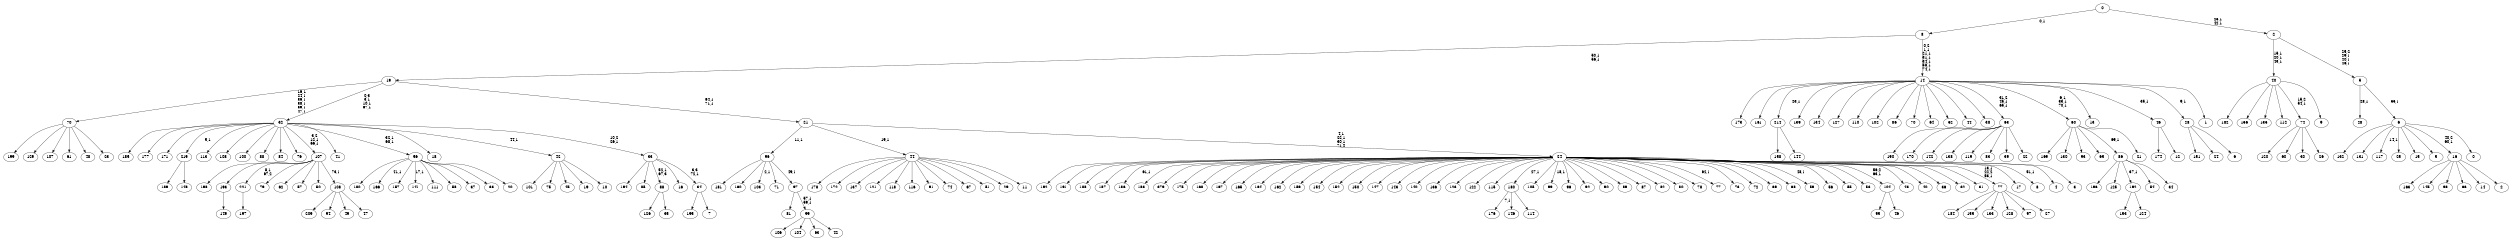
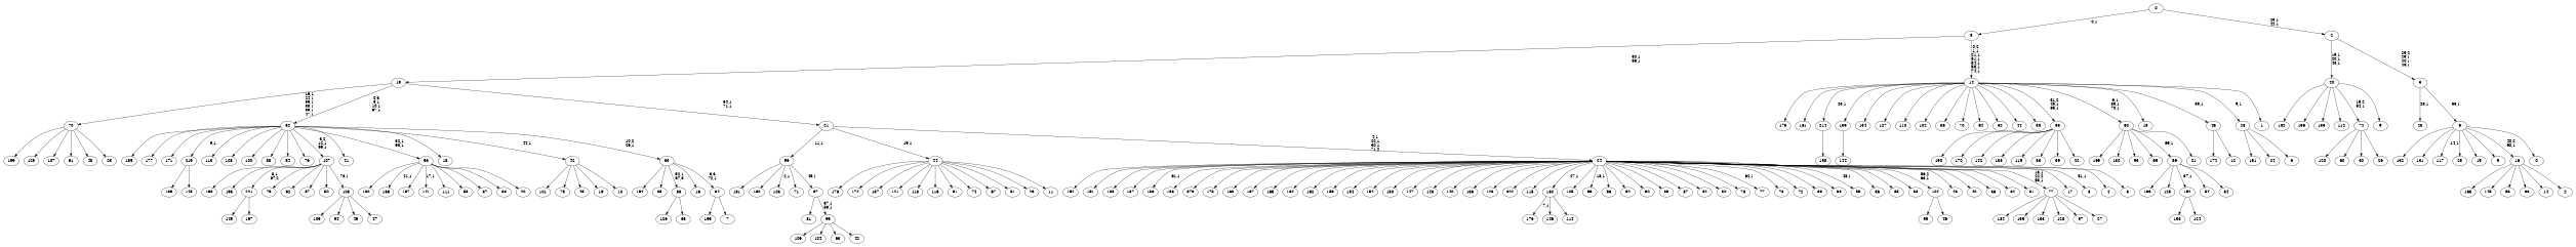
  digraph {
    n1 [label=199]
    n2 [label=198]
    n3 [label=197]
    n4 [label=196]
    n5 [label=195]
    n6 [label=194]
    n7 [label=193]
    n8 [label=192]
    n9 [label=191]
    n10 [label=190]
    n11 [label=189]
    n12 [label=188]
    n13 [label=187]
    n14 [label=186]
    n15 [label=185]
    n16 [label=184]
    n17 [label=183]
    n18 [label=182]
    n19 [label=181]
    n20 [label=180]
    n21 [label=379]
    n22 [label=178]
    n23 [label=177]
    n24 [label=176]
    n25 [label=175]
    n26 [label=174]
    n27 [label=173]
    n28 [label=172]
    n29 [label=171]
    n30 [label=170]
    n31 [label=169]
    n32 [label=168]
    n33 [label=167]
    n34 [label=166]
    n35 [label=165]
    n36 [label=164]
    n37 [label=163]
    n38 [label=162]
    n39 [label=161]
    n40 [label=160]
    n41 [label=159]
    n42 [label=158]
    n43 [label=157]
    n44 [label=156]
    n45 [label=155]
    n46 [label=154]
    n47 [label=153]
    n48 [label=152]
    n49 [label=151]
    n50 [label=150]
    n51 [label=149]
    221
    n53 [label=148]
    219
    n55 [label=147]
    n56 [label=146]
    n57 [label=145]
    n58 [label=144]
    214
    n60 [label=143]
    n61 [label=142]
    n62 [label=141]
    n63 [label=140]
    n64 [label=139]
    n65 [label=138]
    n66 [label=137]
    n67 [label=136]
    n68 [label=135]
    n69 [label=134]
    n70 [label=133]
    n71 [label=132]
    n72 [label=131]
    n73 [label=130]
    n74 [label=129]
    n75 [label=128]
    n76 [label=127]
    n77 [label=126]
    n78 [label=125]
    n79 [label=124]
    192
    n81 [label=123]
-   n82 [label=122]
+   n82 [label=322]
    n83 [label=121]
    n84 [label=120]
    n85 [label=119]
    n86 [label=118]
    n87 [label=117]
    n88 [label=116]
    n89 [label=115]
    n90 [label=114]
    180
    n92 [label=113]
    n93 [label=112]
    n94 [label=111]
    n95 [label=110]
-   n96 [label=209]
+   n96 [label=109]
    n97 [label=108]
    n98 [label=107]
    n99 [label=106]
    n100 [label=105]
    n101 [label=104]
    n102 [label=103]
    n103 [label=102]
    n104 [label=101]
    n105 [label=100]
    n106 [label=99]
    n107 [label=98]
    n108 [label=97]
    n109 [label=96]
    n110 [label=95]
    n111 [label=94]
    n112 [label=93]
    n113 [label=92]
    n114 [label=91]
    n115 [label=90]
    n116 [label=89]
    n117 [label=88]
    n118 [label=87]
    n119 [label=86]
    n120 [label=85]
    n121 [label=84]
    n122 [label=83]
    n123 [label=82]
    n124 [label=81]
    n125 [label=80]
    n126 [label=79]
    n127 [label=78]
    n128 [label=77]
    n129 [label=76]
    n130 [label=75]
    n131 [label=74]
    n132 [label=73]
    n133 [label=72]
    n134 [label=71]
    n135 [label=70]
    n136 [label=69]
    n137 [label=68]
    n138 [label=67]
    n139 [label=66]
    n140 [label=65]
    n141 [label=64]
    n142 [label=63]
    n143 [label=62]
    n144 [label=61]
    n145 [label=60]
    n146 [label=59]
    n147 [label=58]
    n148 [label=57]
    n149 [label=56]
    n150 [label=55]
    n151 [label=54]
    n152 [label=53]
    n153 [label=52]
    n154 [label=51]
    n155 [label=50]
    n156 [label=49]
    n157 [label=48]
    n158 [label=47]
    108
    107
    n161 [label=46]
    104
    n163 [label=45]
    n164 [label=44]
    n165 [label=43]
    n166 [label=42]
    99
    97
    96
    n170 [label=41]
    n171 [label=40]
    n172 [label=39]
    n173 [label=38]
    n174 [label=37]
    n175 [label=36]
    n176 [label=35]
    88
    n178 [label=34]
    86
    n180 [label=33]
    n181 [label=32]
    n182 [label=31]
    n183 [label=30]
    n184 [label=29]
    n185 [label=28]
    n186 [label=27]
    77
    n188 [label=26]
    74
    n190 [label=25]
    n191 [label=24]
    n192 [label=23]
    70
    n194 [label=22]
    63
    n196 [label=21]
    60
    n198 [label=20]
    56
    n200 [label=19]
    n201 [label=18]
    n202 [label=17]
    n203 [label=16]
    n204 [label=15]
    n205 [label=14]
    n206 [label=13]
    n207 [label=12]
    46
    n209 [label=11]
    44
    n211 [label=10]
    42
    n213 [label=9]
    40
    n215 [label=8]
    n216 [label=7]
    34
    33
    32
    n220 [label=6]
    28
    n222 [label=5]
    n223 [label=4]
    n224 [label=3]
    24
    21
    19
    n228 [label=2]
    16
    n230 [label=1]
    14
    8
    n233 [label=0]
    6
    5
    2
    0
    221 -> n3
-   n7 -> n51
+   221 -> n51
    219 -> n11
    219 -> n53
    214 -> n42
-   214 -> n58
+   n64 -> n58
    192 -> n47
    192 -> n79
    180 -> n24 [label="7,1"]
    180 -> n56
    180 -> n90
    108 -> n96
    108 -> n111
    108 -> n156
    108 -> n158
    107 -> n2
    107 -> n7
    107 -> 221 [label="8,1\n67,2"]
    107 -> n126
    107 -> n143
    107 -> n148
    107 -> n155
    107 -> 108 [label="73,1"]
    104 -> n110
    104 -> n161
    99 -> n99
    99 -> n101
    99 -> n142
    99 -> n166
    97 -> n124
    97 -> 99 [label="57,1\n59,1"]
    96 -> n19
    96 -> n40
    96 -> n102 [label="2,1"]
    96 -> n134
    96 -> 97 [label="49,1"]
    88 -> n77
    88 -> n176
    86 -> n4
    86 -> n78
    86 -> 192 [label="37,1"]
    86 -> n151
    86 -> n178
    77 -> n16
    77 -> n45
    77 -> n70
    77 -> n75
    77 -> n108
    77 -> n186
    74 -> n84
    74 -> n145
    74 -> n183
    74 -> n188
    70 -> n1
    70 -> n74
    70 -> n98
    70 -> n144
    70 -> n157
    70 -> n192
    63 -> n10
    63 -> n30
    63 -> n61
    63 -> n65
    63 -> n85
    63 -> n122
    63 -> n172
    63 -> n194
    60 -> n31
    60 -> n73
    60 -> n112
    60 -> n140
    60 -> 86 [label="69,1"]
    60 -> n196
    56 -> n20
    56 -> n34 [label="41,1"]
    56 -> n43
    56 -> n62 [label="17,1"]
    56 -> n94
    56 -> n147
    56 -> n174
    56 -> n180
    56 -> n198
    46 -> n26
    46 -> n207
    44 -> n22
    44 -> n28
    44 -> n66
    44 -> n83
    44 -> n86
    44 -> n88
    44 -> n114
    44 -> n131
    44 -> n138
    44 -> n154
    44 -> n184
    44 -> n209
    42 -> n104
    42 -> n130
    42 -> n163
    42 -> n200
    42 -> n211
    40 -> n18
    40 -> n44
    40 -> n68
    40 -> n93
    40 -> 74 [label="15,2\n54,1"]
    40 -> n213
    34 -> n5
    34 -> n216
    33 -> n6
    33 -> n120
    33 -> 88 [label="52,1\n67,3"]
    33 -> n203
    33 -> 34 [label="3,3\n72,1"]
    32 -> n15
    32 -> n23
    32 -> n29
    32 -> 219 [label="5,1"]
    32 -> n92
    32 -> n97
    32 -> n105
    32 -> n117
    32 -> n121
    32 -> n129
    32 -> 107 [label="3,2\n12,1\n66,1"]
    32 -> n170
    32 -> 56 [label="32,1\n68,1"]
    32 -> n201
    32 -> 42 [label="44,1"]
    32 -> 33 [label="10,2\n26,1"]
    28 -> n49
    28 -> n191
    28 -> n220
    24 -> n8
    24 -> n9
    24 -> n12
    24 -> n13
    24 -> n14 [label="61,1"]
    24 -> n17
    24 -> n21
    24 -> n25
    24 -> n32
    24 -> n33
    24 -> n35
    24 -> n36
    24 -> n38
    24 -> n41
    24 -> n46
    24 -> n48
    24 -> n50
    24 -> n55
    24 -> n60
    24 -> n63
    24 -> n67
    24 -> n81
    24 -> n82
    24 -> n89
    24 -> 180 [label="27,1"]
    24 -> n100
    24 -> n106 [label="18,1"]
    24 -> n109
    24 -> n113
    24 -> n115
    24 -> n116
    24 -> n118
    24 -> n123
    24 -> n125
    24 -> n127
    24 -> n128 [label="62,1"]
    24 -> n132
    24 -> n133
    24 -> n136
    24 -> n137
    24 -> n146 [label="48,1"]
    24 -> n149
    24 -> n150
    24 -> n152
    24 -> 104 [label="56,2\n63,1"]
    24 -> n165
    24 -> n171
    24 -> n175
    24 -> n181
    24 -> n182
    24 -> 77 [label="13,1\n22,2\n53,1"]
    24 -> n202
    24 -> n215 [label="51,1"]
    24 -> n223
    24 -> n224
    21 -> 96 [label="11,1"]
    21 -> 44 [label="19,1"]
    21 -> 24 [label="4,1\n22,1\n30,1\n71,2"]
    19 -> 70 [label="16,1\n24,1\n36,1\n38,1\n39,1\n47,1"]
    19 -> 32 [label="0,3\n3,1\n10,1\n67,1"]
    19 -> 21 [label="64,1\n71,1"]
    16 -> n37
    16 -> n57
    16 -> n107
    16 -> n139
    16 -> n205
    16 -> n228
    14 -> n27
    14 -> n39
    14 -> 214 [label="23,1"]
    14 -> n64
    14 -> n69
    14 -> n76
    14 -> n95
    14 -> n103
    14 -> n119
    14 -> n135
    14 -> n141
    14 -> n153
    14 -> n164
    14 -> n173
    14 -> 63 [label="31,2\n45,1\n65,1"]
    14 -> 60 [label="6,1\n33,1\n70,1"]
    14 -> n206
    14 -> 46 [label="35,1"]
    14 -> 28 [label="9,1"]
    14 -> n230
    8 -> 19 [label="50,1\n56,1"]
    8 -> 14 [label="0,2\n1,1\n21,1\n31,1\n34,1\n58,1\n74,1"]
    6 -> n71
    6 -> n72
    6 -> n87 [label="14,1"]
    6 -> n190
    6 -> n204
    6 -> n222
    6 -> 16 [label="40,2\n60,1"]
    6 -> n233
    5 -> n185 [label="28,1"]
    5 -> 6 [label="55,1"]
    2 -> 40 [label="15,1\n20,1\n43,1"]
    2 -> 5 [label="25,2\n29,1\n40,1\n46,1"]
    0 -> 8 [label="0,1"]
    0 -> 2 [label="25,1\n42,1"]
  }
